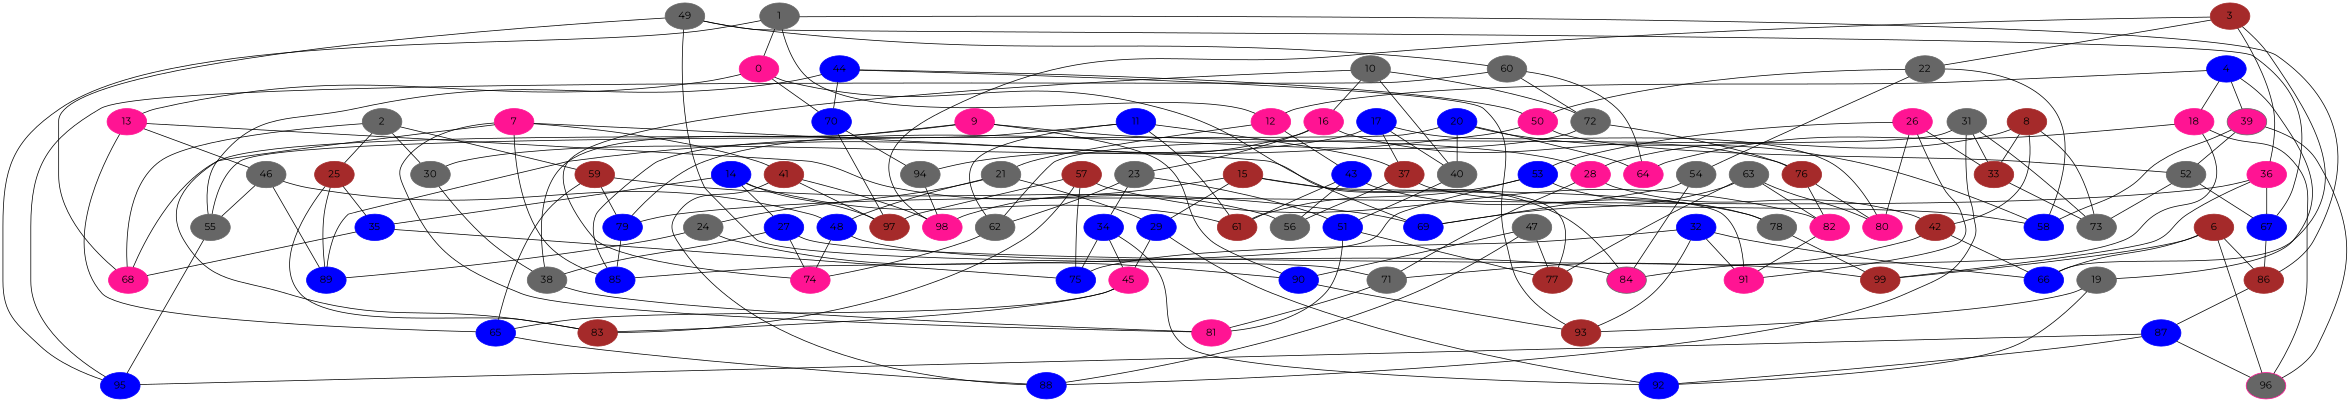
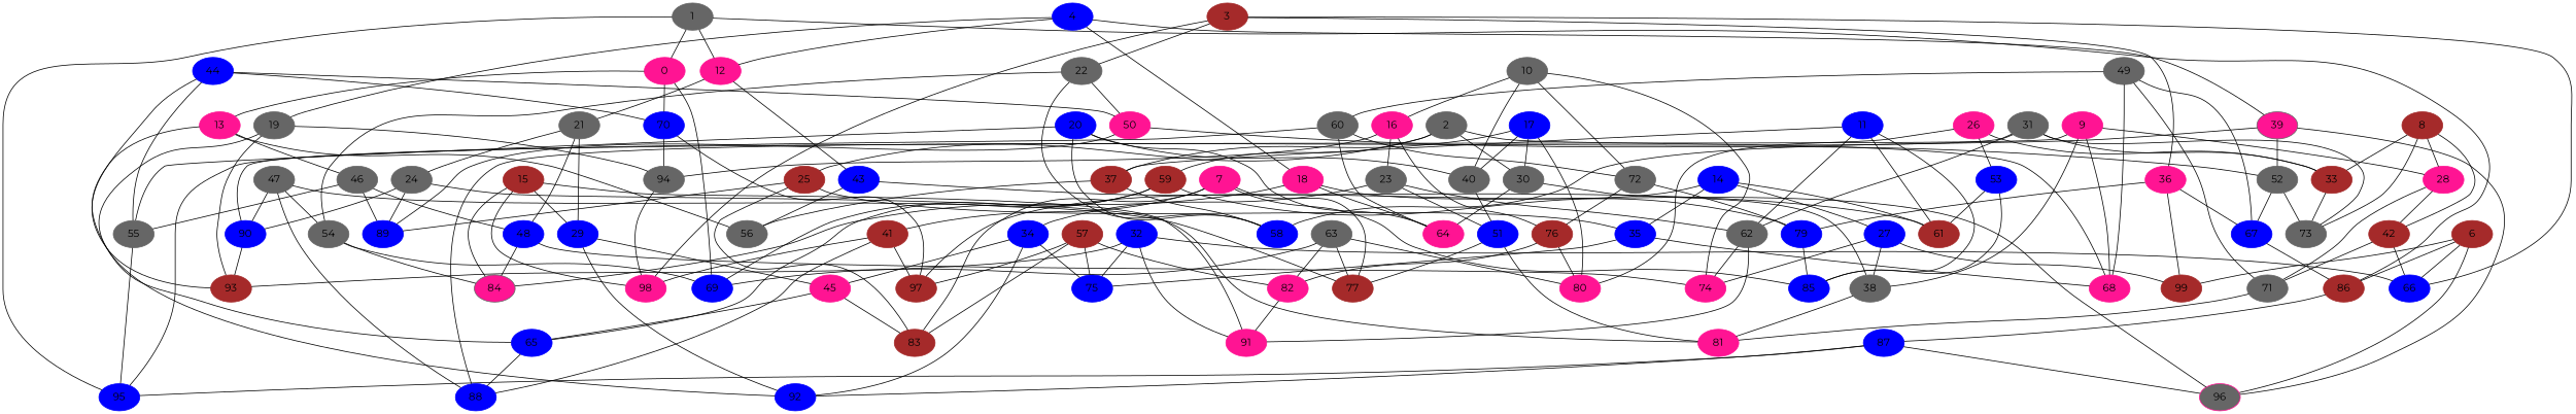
  graph {
    fontname=Montserrat
    node [color=blue fontname=Montserrat style=filled]
    edge [fontname=Montserrat]
    1 [color=gray40]
    n2 [color=deeppink label=0]
    12 [color=deeppink]
    86 [color=brown]
    95
    13 [color=deeppink]
    69
    70
    21 [color=gray40]
    43
    87
    2 [color=gray40]
    25 [color=brown]
    30 [color=gray40]
    59 [color=brown]
    68 [color=deeppink]
    83 [color=brown]
    35
    89
    38 [color=gray40]
    64 [color=deeppink]
    65
    79
    3 [color=brown]
    22 [color=gray40]
    36 [color=deeppink]
    66
    98 [color=deeppink]
    58
    50 [color=deeppink]
    54 [color=gray40]
    99 [color=brown]
    67
    4
    18 [color=deeppink]
    19 [color=gray40]
    39 [color=gray40 fillcolor=deeppink]
    96 [color=deeppink fillcolor=gray40]
    84 [color=gray40 fillcolor=deeppink]
    94 [color=gray40]
    92
    93 [color=brown]
    52 [color=gray40]
    46 [color=gray40]
    56 [color=gray40]
    97 [color=brown]
    6 [color=brown]
    7 [color=deeppink]
    41 [color=brown]
    77 [color=brown]
    85
    88
    8 [color=brown]
    28 [color=deeppink]
    33 [color=brown]
    42 [color=brown]
    73 [color=gray40]
    71 [color=gray40]
    9 [color=deeppink]
    90
    81 [color=deeppink]
    10 [color=gray40]
    16 [color=deeppink]
    40 [color=gray40]
    72 [color=gray40]
    74 [color=deeppink]
    23 [color=gray40]
    76 [color=brown]
    51
    11
    37 [color=brown]
    61 [color=brown]
    62 [color=gray40]
    29
    24 [color=gray40]
    48
-   78 [color=gray40]
    55 [color=gray40]
    14
    27
    75
    15 [color=brown]
    91 [color=deeppink]
    45 [color=deeppink]
    34
    80 [color=deeppink]
    82 [color=deeppink]
    17
    20
    26 [color=deeppink]
    53
    31 [color=gray40]
    32
    44
    47 [color=gray40]
    49 [color=gray40]
    60 [color=gray40]
    57 [color=brown]
    63 [color=gray40]
    1 -- n2
    1 -- 12
    1 -- 86
    1 -- 95
    n2 -- 13
    n2 -- 69
    n2 -- 70
    12 -- 21
    12 -- 43
    86 -- 87
    13 -- 65
    13 -- 46
    13 -- 56
    70 -- 94
    70 -- 97
    21 -- 29
    21 -- 24
    21 -- 48
    43 -- 56
    43 -- 61
-   43 -- 78
    87 -- 95
    87 -- 96
    87 -- 92
    2 -- 25
    2 -- 30
    2 -- 59
    2 -- 68
    25 -- 83
    25 -- 35
    25 -- 89
    30 -- 38
+   30 -- 64
    59 -- 69
    59 -- 65
    59 -- 79
    35 -- 68
    35 -- 75
    38 -- 81
    65 -- 88
    79 -- 85
    3 -- 22
    3 -- 36
    3 -- 66
    3 -- 98
    22 -- 58
    22 -- 50
    22 -- 54
    36 -- 79
    36 -- 99
    36 -- 67
    50 -- 89
    50 -- 52
    54 -- 69
    54 -- 84
    67 -- 86
    4 -- 12
    4 -- 18
    4 -- 19
    4 -- 39
    18 -- 64
    18 -- 96
    18 -- 84
+   19 -- 94
    19 -- 92
    19 -- 93
    39 -- 58
    39 -- 96
    39 -- 52
    94 -- 98
    52 -- 67
    52 -- 73
    46 -- 89
    46 -- 48
    46 -- 55
    6 -- 86
    6 -- 66
    6 -- 99
    6 -- 96
    7 -- 83
    7 -- 41
    7 -- 77
    7 -- 85
    41 -- 98
    41 -- 97
    41 -- 88
    8 -- 28
    8 -- 33
    8 -- 42
    8 -- 73
    28 -- 42
    28 -- 71
    33 -- 73
    42 -- 66
    42 -- 71
    71 -- 81
    9 -- 68
    9 -- 38
    9 -- 28
    9 -- 90
    90 -- 93
    10 -- 16
    10 -- 40
    10 -- 72
    10 -- 74
    16 -- 94
    16 -- 23
    16 -- 76
    40 -- 51
    72 -- 79
    72 -- 76
    23 -- 51
    23 -- 62
    23 -- 34
    76 -- 80
    76 -- 82
    51 -- 77
    51 -- 81
    11 -- 85
    11 -- 37
    11 -- 61
    11 -- 62
    37 -- 58
    37 -- 56
    62 -- 74
    29 -- 92
    29 -- 45
    24 -- 89
    24 -- 90
-   7 -- 81
+   24 -- 81
    48 -- 84
    48 -- 74
-   78 -- 99
    55 -- 95
    14 -- 35
    14 -- 97
    14 -- 61
    14 -- 27
    27 -- 38
    27 -- 99
    27 -- 74
    15 -- 98
    15 -- 84
    15 -- 29
    15 -- 91
    45 -- 83
    45 -- 65
    34 -- 92
    34 -- 75
    34 -- 45
    82 -- 91
    17 -- 30
    17 -- 40
    17 -- 37
    17 -- 80
    20 -- 64
    20 -- 58
    20 -- 40
    20 -- 55
    26 -- 33
-   26 -- 91
+   62 -- 91
    26 -- 80
    26 -- 53
    53 -- 85
    53 -- 61
-   53 -- 78
    31 -- 88
    31 -- 33
    31 -- 73
    31 -- 62
    32 -- 66
    32 -- 93
    32 -- 75
    32 -- 91
    44 -- 70
    44 -- 50
    44 -- 93
    44 -- 55
+   47 -- 54
    47 -- 77
    47 -- 88
    47 -- 90
    49 -- 68
    49 -- 67
    49 -- 71
    49 -- 60
    60 -- 95
    60 -- 64
    60 -- 72
    57 -- 83
    57 -- 97
    57 -- 75
    57 -- 82
    63 -- 69
    63 -- 77
    63 -- 80
    63 -- 82
  }
